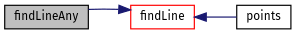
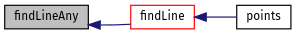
  digraph {
    fontname="Fira Sans"
    rankdir=LR
    node [color=black fontname="Fira Sans" fontsize=10 shape=record]
    edge [color=midnightblue dir=back fontname="Fira Sans" fontsize=10 labelfontname=FreeSans labelfontsize=10 style=solid]
    n1 [fillcolor=grey75 fontcolor=black height=0.2 label=findLineAny style=filled width=0.4]
    n2 [color=red height=0.2 label=findLine width=0.4]
    n3 [height=0.2 label=points width=0.4]
-   n2 -> n1
+   n1 -> n2
    n2 -> n3
  }
